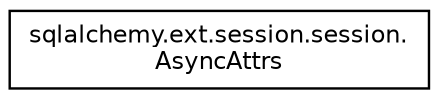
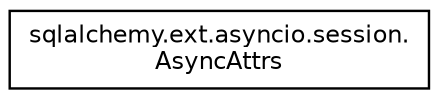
  digraph {
    rankdir=LR
-   n1 [color=black fillcolor=white fontname=Helvetica fontsize=10 height=0.2 label="sqlalchemy.ext.session.session.\lAsyncAttrs" shape=record style=filled width=0.4]
+   n1 [color=black fillcolor=white fontname=Helvetica fontsize=10 height=0.2 label="sqlalchemy.ext.asyncio.session.\lAsyncAttrs" shape=record style=filled width=0.4]
  }
